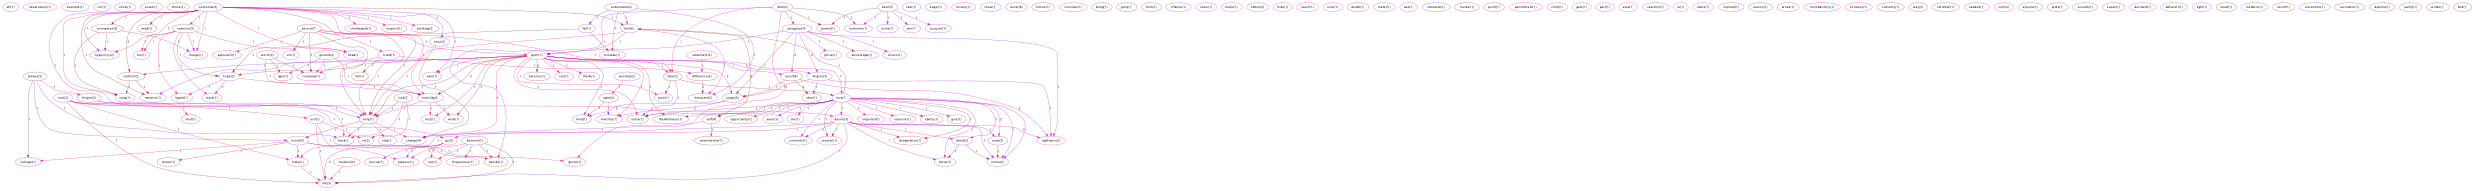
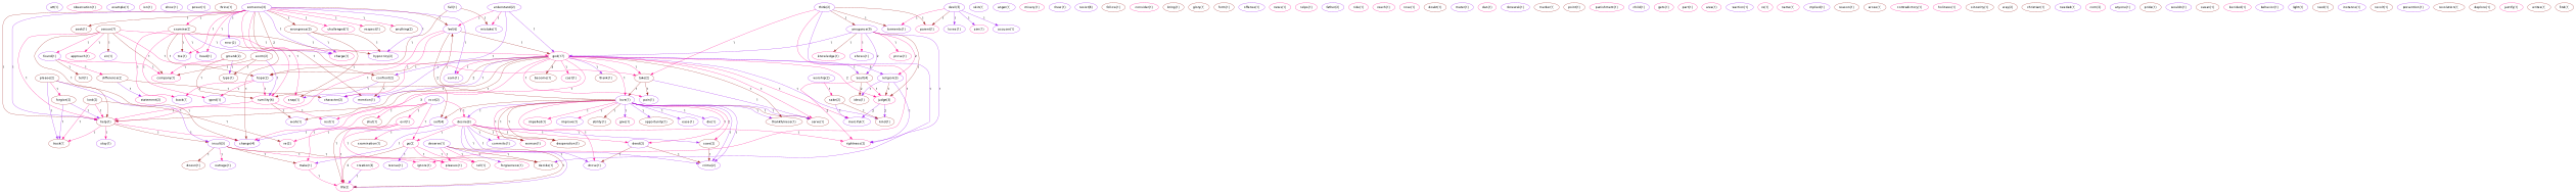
  digraph {
    fontname=Roboto
    node [color=purple fontname=Roboto]
    edge [color=deeppink fontname=Roboto]
    n1 [label="att(1)"]
    n2 [color=deeppink label="observation(1)"]
    n3 [label="example(1)"]
    n4 [color=deeppink label="isn(1)"]
    n5 [label="show(1)"]
    n6 [label="power(1)"]
    n7 [color=brown label="thrice(1)"]
    n8 [label="someone(3)"]
    n9 [color=brown label="seek(1)"]
    n10 [label="error(2)"]
    n11 [color=brown label="help(1)"]
    n12 [color=brown label="examine(2)"]
    n13 [label="toe(1)"]
    n14 [color=deeppink label="challenged(1)"]
    n15 [label="head(1)"]
    n16 [label="feel(6)"]
    n17 [color=brown label="wrongness(3)"]
    n18 [color=brown label="respect(1)"]
    n19 [label="earn(1)"]
    n20 [color=deeppink label="charge(1)"]
    n21 [label="hypocricy(2)"]
    n22 [color=brown label="anything(2)"]
    n23 [color=deeppink label="humility(6)"]
    n24 [color=brown label="confront(2)"]
    n25 [color=deeppink label="snap(1)"]
    n26 [label="mention(1)"]
    n27 [label="change(4)"]
    n28 [label="stay(1)"]
    n29 [label="insult(3)"]
    n30 [color=brown label="track(1)"]
    n31 [label="hope(2)"]
    n32 [label="typed(1)"]
    n33 [label="back(1)"]
    n34 [color=deeppink label="god(17)"]
    n35 [label="self(4)"]
    n36 [label="character(2)"]
    n37 [label="work(1)"]
    n38 [label="rest(1)"]
    n39 [color=deeppink label="make(1)"]
    n40 [color=deeppink label="ignore(1)"]
    n41 [color=brown label="decide(1)"]
    n42 [color=brown label="doesn(1)"]
    n43 [label="outrage(1)"]
    n44 [color=brown label="take(2)"]
    n45 [label="love(1)"]
    n46 [color=brown label="thankfulness(1)"]
    n47 [color=brown label="serve(1)"]
    n48 [label="religion(3)"]
    n49 [color=brown label="result(4)"]
    n50 [color=deeppink label="judge(3)"]
    n51 [label="merciful(1)"]
    n52 [color=brown label="kind(1)"]
    n53 [color=brown label="become(1)"]
    n54 [color=deeppink label="cast(1)"]
    n55 [color=brown label="thank(1)"]
    n56 [label="pain(1)"]
    n57 [color=brown label="examination(1)"]
    n58 [color=brown label="person(7)"]
    n59 [color=deeppink label="approach(1)"]
    n60 [label="found(1)"]
    n61 [label="sin(1)"]
    n62 [color=deeppink label="company(1)"]
    n63 [color=brown label="difference(2)"]
    n64 [color=brown label="tell(1)"]
    n65 [color=deeppink label="statement(2)"]
    n66 [color=deeppink label="desire(3)"]
    n67 [label="deed(2)"]
    n68 [label="drove(1)"]
    n69 [label="commits(1)"]
    n70 [color=deeppink label="woman(1)"]
    n71 [color=brown label="desperation(1)"]
    n72 [color=brown label="save(2)"]
    n73 [label="crime(2)"]
    n74 [color=deeppink label="impelled(1)"]
    n75 [label="improve(1)"]
    n76 [color=brown label="ability(1)"]
    n77 [color=deeppink label="give(1)"]
    n78 [color=brown label="opportunity(1)"]
    n79 [label="ease(1)"]
    n80 [label="die(1)"]
    n81 [color=deeppink label="rightness(2)"]
    n82 [color=brown label="idea(1)"]
    n83 [label="skin(1)"]
    n84 [label="anger(1)"]
    n85 [color=deeppink label="misery(1)"]
    n86 [label="chew(1)"]
    n87 [label="resist(8)"]
    n88 [color=brown label="follow(1)"]
    n89 [color=deeppink label="consider(1)"]
    n90 [color=brown label="bring(1)"]
    n91 [color=brown label="glory(1)"]
    n92 [color=deeppink label="life(3)"]
    n93 [label="root(2)"]
    n94 [color=brown label="shut(1)"]
    n95 [color=deeppink label="go(2)"]
    n96 [color=deeppink label="evil(1)"]
    n97 [label="rescue(1)"]
    n98 [color=brown label="hell(1)"]
    n99 [color=deeppink label="pleases(1)"]
    n100 [color=deeppink label="ve(2)"]
    n101 [color=brown label="worm(2)"]
    n102 [color=brown label="type(1)"]
    n103 [color=brown label="form(1)"]
    n104 [label="offense(1)"]
    n105 [color=deeppink label="news(1)"]
    n106 [color=deeppink label="helps(1)"]
    n107 [label="father(2)"]
    n108 [color=deeppink label="hide(1)"]
    n109 [color=deeppink label="reach(1)"]
    n110 [label="deserve(1)"]
    n111 [color=deeppink label="forgiveness(1)"]
    n112 [color=deeppink label="rose(1)"]
    n113 [color=brown label="doubt(1)"]
    n114 [label="mater(1)"]
    n115 [color=brown label="please(2)"]
    n116 [color=brown label="forgive(2)"]
    n117 [color=brown label="ground(2)"]
    n118 [color=deeppink label="dan(1)"]
    n119 [label="cbnewsk(1)"]
    n120 [color=brown label="murder(1)"]
    n121 [color=brown label="point(1)"]
    n122 [color=deeppink label="punishment(1)"]
    n123 [label="child(1)"]
    n124 [color=deeppink label="gets(1)"]
    n125 [color=deeppink label="part(1)"]
    n126 [color=deeppink label="area(1)"]
    n127 [label="reaction(1)"]
    n128 [color=deeppink label="re(1)"]
    n129 [label="worship(2)"]
    n130 [color=brown label="sake(2)"]
    n131 [label="devil(5)"]
    n132 [label="loves(1)"]
    n133 [color=deeppink label="aim(1)"]
    n134 [color=deeppink label="parent(1)"]
    n135 [label="accuser(1)"]
    n136 [label="torments(1)"]
    n137 [color=deeppink label="name(1)"]
    n138 [color=deeppink label="creation(3)"]
    n139 [label="implied(1)"]
    n140 [color=brown label="reason(1)"]
    n141 [color=brown label="arose(1)"]
    n142 [color=deeppink label="contradictory(1)"]
    n143 [color=deeppink label="holiness(1)"]
    n144 [color=brown label="sincerity(1)"]
    n145 [color=brown label="way(2)"]
    n146 [label="understand(2)"]
    n147 [label="fall(1)"]
    n148 [label="mistake(1)"]
    n149 [color=brown label="christian(1)"]
    n150 [label="needed(1)"]
    n151 [label="think(2)"]
    n152 [label="arrogance(9)"]
    n153 [color=deeppink label="prove(1)"]
    n154 [color=deeppink label="knowledge(1)"]
    n155 [label="shows(1)"]
    n156 [color=deeppink label="com(2)"]
    n157 [label="anyone(1)"]
    n158 [color=brown label="pride(1)"]
    n159 [label="wouldn(1)"]
    n160 [color=brown label="susan(1)"]
    n161 [color=brown label="lord(2)"]
    n162 [color=deeppink label="decided(1)"]
    n163 [label="behavior(1)"]
    n164 [label="light(1)"]
    n165 [color=brown label="need(1)"]
    n166 [label="instance(1)"]
    n167 [color=brown label="revolt(1)"]
    n168 [label="prevention(1)"]
    n169 [color=brown label="revolution(1)"]
    n170 [color=brown label="deplore(1)"]
    n171 [color=deeppink label="justify(1)"]
    n172 [color=brown label="writes(1)"]
    n173 [color=brown label="find(1)"]
    n8 -> n9 [color=brown label=1]
    n8 -> n10 [color=purple label=1]
    n8 -> n11 [color=brown label=1]
    n8 -> n11 [color=purple label=1]
    n8 -> n12 [label=1]
    n8 -> n13 [label=1]
    n8 -> n14 [label=1]
    n8 -> n15 [label=1]
    n8 -> n16 [color=brown label=1]
    n8 -> n17 [color=brown label=1]
    n8 -> n18 [label=1]
    n8 -> n19 [color=purple label=1]
    n8 -> n20 [color=purple label=1]
    n8 -> n21 [color=purple label=1]
    n8 -> n22 [label=1]
    n8 -> n23 [label=1]
    n8 -> n24 [color=brown label=2]
    n8 -> n25 [label=1]
    n8 -> n26 [color=brown label=1]
    n10 -> n27 [color=brown label=1]
    n11 -> n27 [label=1]
    n11 -> n28 [label=1]
    n11 -> n29 [color=brown label=1]
    n11 -> n30 [label=1]
    n12 -> n13 [color=brown label=1]
    n12 -> n15 [label=1]
    n12 -> n20 [color=purple label=1]
    n12 -> n21 [color=brown label=1]
    n12 -> n31 [color=brown label=1]
    n12 -> n32 [label=1]
    n12 -> n33 [label=1]
    n16 -> n11 [label=1]
    n16 -> n34 [color=brown label=1]
    n16 -> n35 [color=brown label=2]
    n16 -> n36 [label=1]
    n17 -> n20 [color=purple label=1]
    n17 -> n21 [color=brown label=1]
    n17 -> n25 [color=brown label=1]
    n23 -> n11 [label=1]
    n23 -> n37 [color=brown label=1]
    n23 -> n38 [label=1]
    n24 -> n25 [color=purple label=1]
    n24 -> n26 [color=brown label=1]
    n29 -> n39 [color=brown label=1]
    n29 -> n40 [label=1]
    n29 -> n41 [color=brown label=1]
    n29 -> n42 [color=brown label=1]
    n29 -> n43 [label=1]
    n31 -> n23 [label=1]
    n31 -> n32 [label=1]
    n31 -> n33 [label=1]
    n34 -> n11 [color=brown label=1]
    n34 -> n19 [label=1]
    n34 -> n23 [color=brown label=2]
    n34 -> n24 [color=purple label=1]
    n34 -> n26 [color=purple label=1]
    n34 -> n27 [label=3]
    n34 -> n31 [color=brown label=1]
    n34 -> n37 [color=brown label=1]
    n34 -> n38 [label=1]
    n34 -> n44 [label=1]
    n34 -> n45 [label=1]
    n34 -> n46 [color=brown label=1]
    n34 -> n47 [label=1]
    n34 -> n48 [color=purple label=3]
    n34 -> n49 [color=purple label=1]
    n34 -> n50 [label=2]
    n34 -> n51 [label=1]
    n34 -> n52 [color=purple label=1]
    n34 -> n53 [color=brown label=3]
    n34 -> n54 [label=1]
    n34 -> n55 [color=purple label=1]
    n34 -> n56 [label=1]
    n35 -> n27 [color=purple label=1]
    n35 -> n57 [label=1]
    n39 -> n92 [label=1]
    n44 -> n45 [color=brown label=1]
    n44 -> n47 [color=purple label=1]
    n44 -> n56 [color=brown label=1]
    n45 -> n16 [color=brown label=1]
    n45 -> n35 [color=brown label=1]
    n45 -> n46 [color=purple label=1]
    n45 -> n47 [color=brown label=1]
    n45 -> n47 [color=purple label=1]
    n45 -> n66 [color=purple label=1]
    n45 -> n67 [label=1]
    n45 -> n68 [label=1]
    n45 -> n69 [label=1]
    n45 -> n70 [color=brown label=1]
    n45 -> n71 [color=brown label=1]
    n45 -> n72 [label=2]
    n45 -> n73 [color=purple label=1]
    n45 -> n73 [color=purple label=1]
    n45 -> n74 [label=1]
    n45 -> n75 [label=1]
    n45 -> n76 [color=brown label=1]
    n45 -> n77 [color=purple label=1]
    n45 -> n78 [color=purple label=1]
    n45 -> n79 [color=purple label=1]
    n45 -> n80 [color=purple label=1]
    n48 -> n50 [color=brown label=1]
    n48 -> n81 [color=purple label=1]
    n48 -> n82 [color=purple label=1]
    n49 -> n50 [label=1]
    n49 -> n81 [label=2]
    n49 -> n82 [color=brown label=2]
    n50 -> n51 [color=purple label=2]
    n50 -> n52 [color=purple label=2]
    n58 -> n11 [label=1]
    n58 -> n11 [color=brown label=1]
    n58 -> n34 [label=1]
    n58 -> n44 [label=1]
    n58 -> n59 [label=1]
    n58 -> n60 [label=1]
    n58 -> n61 [color=brown label=1]
    n58 -> n62 [color=brown label=1]
    n60 -> n62 [label=1]
    n60 -> n63 [label=1]
    n60 -> n64 [color=brown label=1]
    n63 -> n36 [color=brown label=1]
-   n65 -> n63 [color=purple label=1]
+   n63 -> n65 [color=purple label=1]
    n66 -> n39 [color=purple label=1]
    n66 -> n67 [label=1]
    n66 -> n68 [color=purple label=1]
    n66 -> n69 [color=purple label=1]
    n66 -> n70 [color=brown label=1]
    n66 -> n71 [color=brown label=1]
    n66 -> n72 [color=purple label=1]
    n66 -> n73 [color=purple label=1]
    n66 -> n81 [label=1]
    n66 -> n92 [color=purple label=1]
    n66 -> n95 [label=1]
    n67 -> n68 [color=brown label=1]
    n67 -> n73 [color=brown label=1]
    n72 -> n73 [color=brown label=1]
    n93 -> n39 [label=1]
    n93 -> n66 [label=1]
    n93 -> n92 [color=brown label=1]
    n93 -> n94 [label=1]
    n93 -> n95 [label=1]
    n93 -> n96 [label=1]
    n95 -> n92 [color=brown label=2]
    n95 -> n97 [color=purple label=1]
    n95 -> n98 [label=1]
    n95 -> n99 [label=1]
    n96 -> n92 [label=1]
    n96 -> n99 [label=1]
    n96 -> n100 [label=1]
    n101 -> n23 [color=purple label=1]
    n101 -> n62 [color=brown label=1]
    n101 -> n102 [color=brown label=1]
    n110 -> n41 [color=brown label=1]
    n110 -> n92 [color=brown label=1]
    n110 -> n98 [label=1]
    n110 -> n99 [label=1]
    n110 -> n111 [color=purple label=1]
-   n115 -> n43 [color=brown label=1]
+   n115 -> n27 [color=brown label=1]
    n115 -> n29 [color=purple label=1]
    n115 -> n30 [color=purple label=1]
    n115 -> n116 [label=1]
    n116 -> n11 [color=purple label=1]
    n116 -> n30 [color=purple label=1]
    n117 -> n23 [color=brown label=1]
    n117 -> n62 [label=1]
    n117 -> n102 [color=purple label=1]
    n129 -> n130 [label=1]
    n130 -> n51 [color=purple label=1]
    n130 -> n52 [color=brown label=1]
    n131 -> n132 [color=purple label=1]
    n131 -> n133 [color=purple label=1]
    n131 -> n134 [color=brown label=1]
    n131 -> n135 [color=purple label=1]
    n131 -> n136 [label=1]
    n138 -> n92 [color=purple label=1]
    n146 -> n16 [label=1]
    n146 -> n36 [color=purple label=1]
-   n146 -> n147 [color=purple label=1]
+   n146 -> n34 [color=purple label=1]
    n146 -> n148 [label=1]
    n147 -> n31 [color=brown label=1]
    n147 -> n148 [color=brown label=1]
    n151 -> n40 [label=1]
    n151 -> n41 [color=purple label=1]
    n151 -> n44 [label=1]
    n151 -> n134 [color=brown label=1]
    n151 -> n136 [color=brown label=1]
    n151 -> n152 [color=brown label=1]
    n152 -> n34 [color=purple label=1]
    n152 -> n48 [label=2]
    n152 -> n49 [color=purple label=2]
    n152 -> n50 [color=brown label=1]
    n152 -> n81 [color=purple label=1]
    n152 -> n153 [label=1]
    n152 -> n154 [color=brown label=1]
    n152 -> n155 [label=1]
    n161 -> n11 [label=1]
    n161 -> n30 [label=1]
    n161 -> n100 [color=brown label=1]
  }
